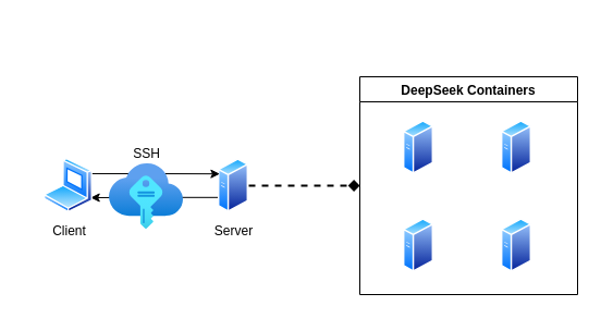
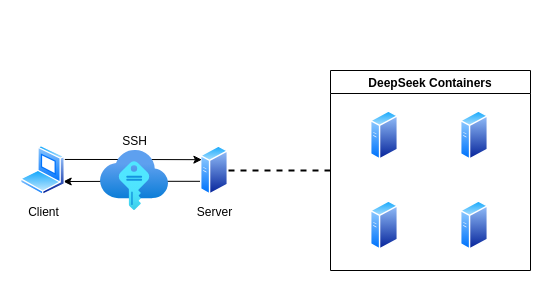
  <mxCell id="0" />
  <mxCell id="1" parent="0" />
  <mxCell id="2" value="" style="group" vertex="1" connectable="0" parent="1"><mxGeometry x="20" y="20" width="510" height="250" as="geometry" /></mxCell>
  <mxCell id="3" style="edgeStyle=orthogonalEdgeStyle;rounded=0;orthogonalLoop=1;jettySize=auto;html=1;exitX=0;exitY=0.75;exitDx=0;exitDy=0;entryX=1;entryY=0.75;entryDx=0;entryDy=0;" edge="1" parent="2" source="5" target="13"><mxGeometry relative="1" as="geometry" /></mxCell>
- <mxCell id="4" style="edgeStyle=orthogonalEdgeStyle;rounded=0;orthogonalLoop=1;jettySize=auto;html=1;entryX=0;entryY=0.5;entryDx=0;entryDy=0;strokeWidth=2;endArrow=diamond;startFill=0;dashed=1;" edge="1" parent="2" source="5" target="6"><mxGeometry relative="1" as="geometry" /></mxCell>
+ <mxCell id="4" style="edgeStyle=orthogonalEdgeStyle;rounded=0;orthogonalLoop=1;jettySize=auto;html=1;entryX=0;entryY=0.5;entryDx=0;entryDy=0;strokeWidth=2;endArrow=none;startFill=0;dashed=1;" edge="1" parent="2" source="5" target="6"><mxGeometry relative="1" as="geometry" /></mxCell>
  <mxCell id="5" value="Server" style="image;aspect=fixed;perimeter=ellipsePerimeter;html=1;align=center;shadow=0;dashed=0;spacingTop=3;image=img/lib/active_directory/generic_server.svg;" vertex="1" parent="2"><mxGeometry x="180" y="125" width="28.0" height="50" as="geometry" /></mxCell>
  <mxCell id="6" value="DeepSeek Containers" style="swimlane;" vertex="1" parent="2"><mxGeometry x="310" y="50" width="200" height="200" as="geometry" /></mxCell>
  <mxCell id="7" value="" style="image;aspect=fixed;perimeter=ellipsePerimeter;html=1;align=center;shadow=0;dashed=0;spacingTop=3;image=img/lib/active_directory/generic_server.svg;" vertex="1" parent="6"><mxGeometry x="40" y="40" width="28.0" height="50" as="geometry" /></mxCell>
  <mxCell id="8" value="" style="image;aspect=fixed;perimeter=ellipsePerimeter;html=1;align=center;shadow=0;dashed=0;spacingTop=3;image=img/lib/active_directory/generic_server.svg;" vertex="1" parent="6"><mxGeometry x="130" y="40" width="28.0" height="50" as="geometry" /></mxCell>
  <mxCell id="9" value="" style="image;aspect=fixed;perimeter=ellipsePerimeter;html=1;align=center;shadow=0;dashed=0;spacingTop=3;image=img/lib/active_directory/generic_server.svg;" vertex="1" parent="6"><mxGeometry x="40" y="130" width="28.0" height="50" as="geometry" /></mxCell>
  <mxCell id="10" value="" style="image;aspect=fixed;perimeter=ellipsePerimeter;html=1;align=center;shadow=0;dashed=0;spacingTop=3;image=img/lib/active_directory/generic_server.svg;" vertex="1" parent="6"><mxGeometry x="130" y="130" width="28" height="50" as="geometry" /></mxCell>
  <mxCell id="11" style="edgeStyle=orthogonalEdgeStyle;rounded=0;orthogonalLoop=1;jettySize=auto;html=1;exitX=1;exitY=0.25;exitDx=0;exitDy=0;entryX=0;entryY=0.25;entryDx=0;entryDy=0;" edge="1" parent="2" source="13" target="5"><mxGeometry relative="1" as="geometry" /></mxCell>
  <mxCell id="12" value="SSH" style="image;aspect=fixed;html=1;points=[];align=center;fontSize=12;image=img/lib/azure2/other/SSH_Keys.svg;labelPosition=center;verticalLabelPosition=top;verticalAlign=bottom;" vertex="1" parent="2"><mxGeometry x="80" y="130" width="68" height="60" as="geometry" /></mxCell>
- <mxCell id="13" value="&lt;div&gt;Client&lt;/div&gt;" style="image;aspect=fixed;perimeter=ellipsePerimeter;html=1;align=center;shadow=0;dashed=0;spacingTop=3;image=img/lib/active_directory/laptop_client.svg;" vertex="1" parent="2"><mxGeometry x="20" y="125" width="45" height="50" as="geometry" /></mxCell>
+ <mxCell id="13" value="&lt;div&gt;Client&lt;/div&gt;" style="image;aspect=fixed;perimeter=ellipsePerimeter;html=1;align=center;shadow=0;dashed=0;spacingTop=3;image=img/lib/active_directory/laptop_client.svg;" vertex="1" parent="2"><mxGeometry y="125" width="45" height="50" as="geometry" /></mxCell>
